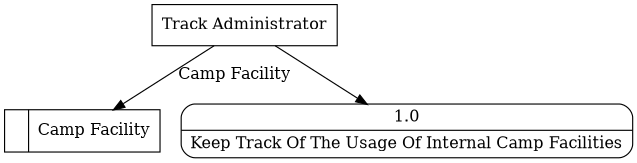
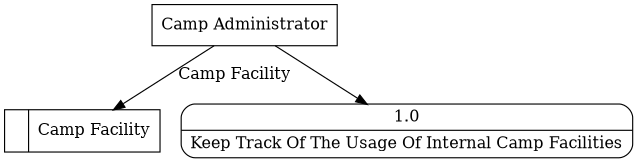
  digraph {
    n1 [label="<f0>  |<f1> Camp Facility " shape=record]
-   n2 [label="Track Administrator" shape=box]
+   n2 [label="Camp Administrator" shape=box]
    n3 [label="{<f0> 1.0|<f1> Keep Track Of The Usage Of Internal Camp Facilities }" shape=Mrecord]
    n2 -> n1 [label="Camp Facility"]
    n2 -> n3
  }
